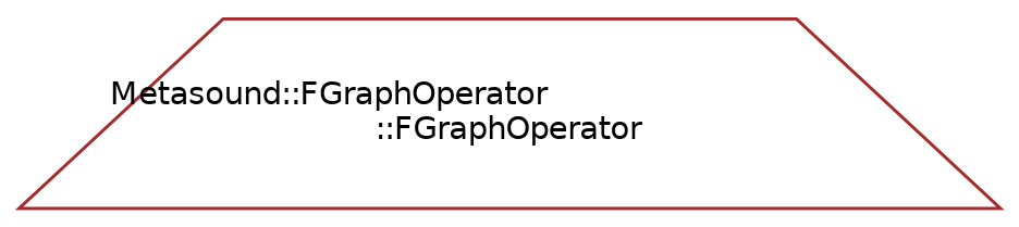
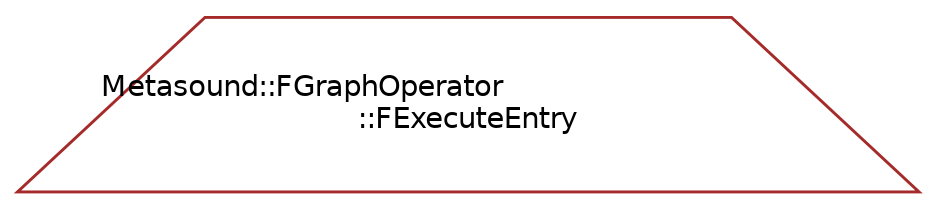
  digraph {
    rankdir=LR
-   n1 [color=brown fillcolor=white fontname=Helvetica fontsize=10 height=0.2 label="Metasound::FGraphOperator\l::FGraphOperator" shape=trapezium style=filled width=0.4]
+   n1 [color=brown fillcolor=white fontname=Helvetica fontsize=10 height=0.2 label="Metasound::FGraphOperator\l::FExecuteEntry" shape=trapezium style=filled width=0.4]
  }
